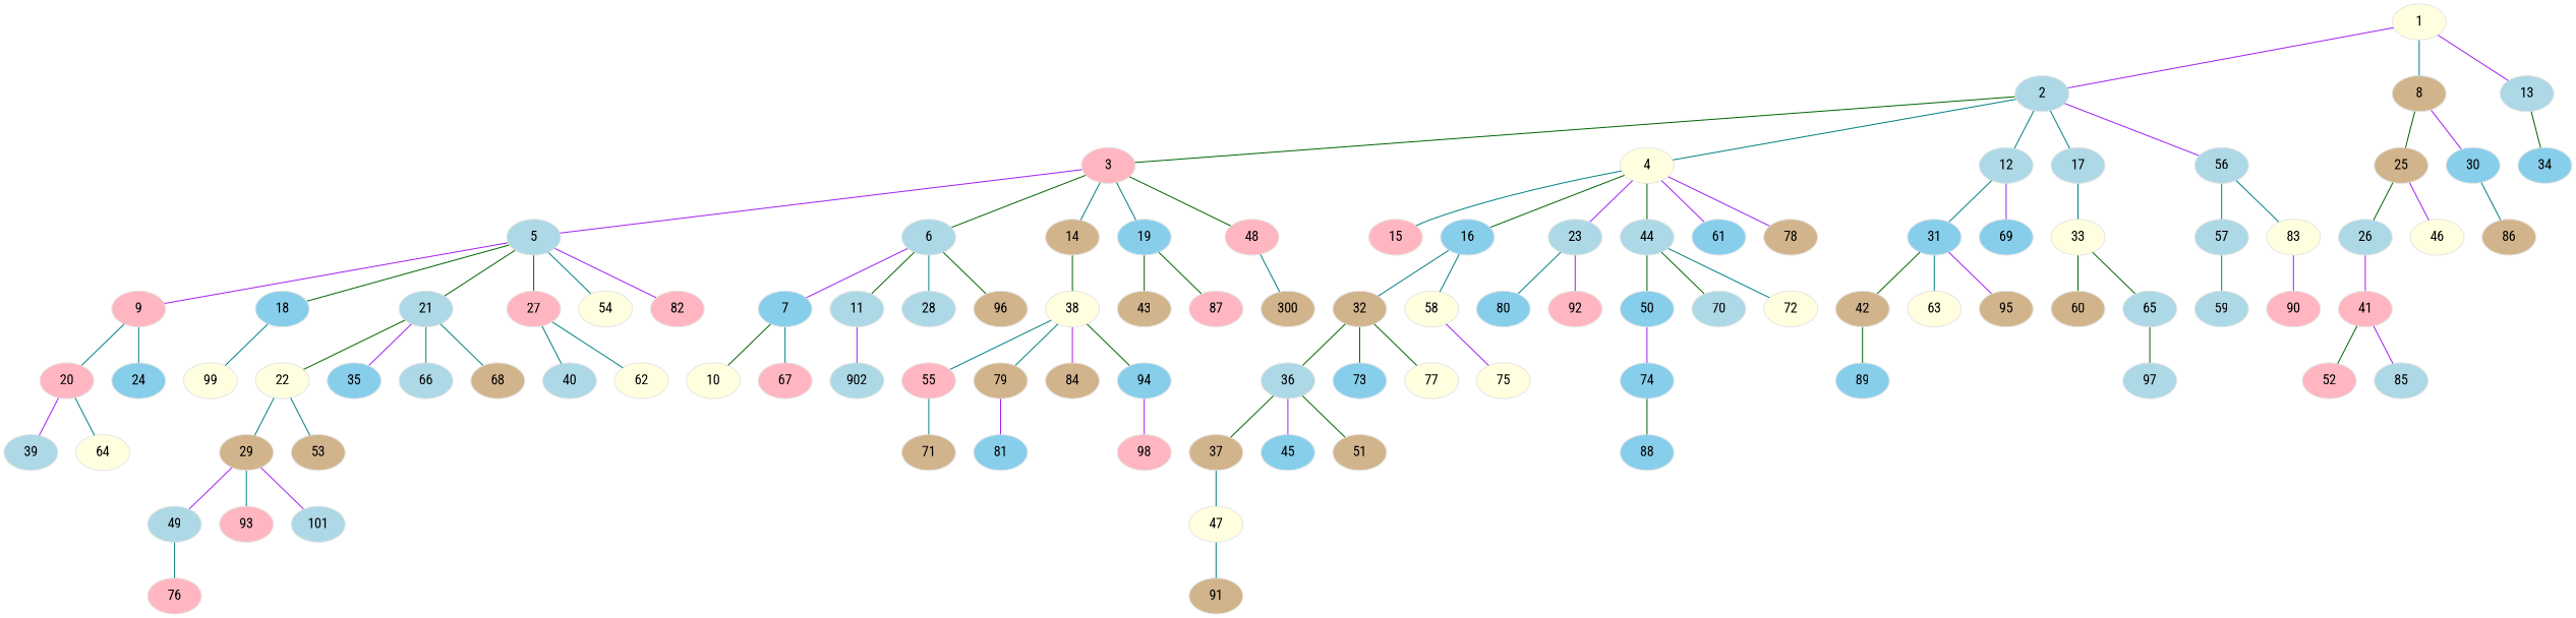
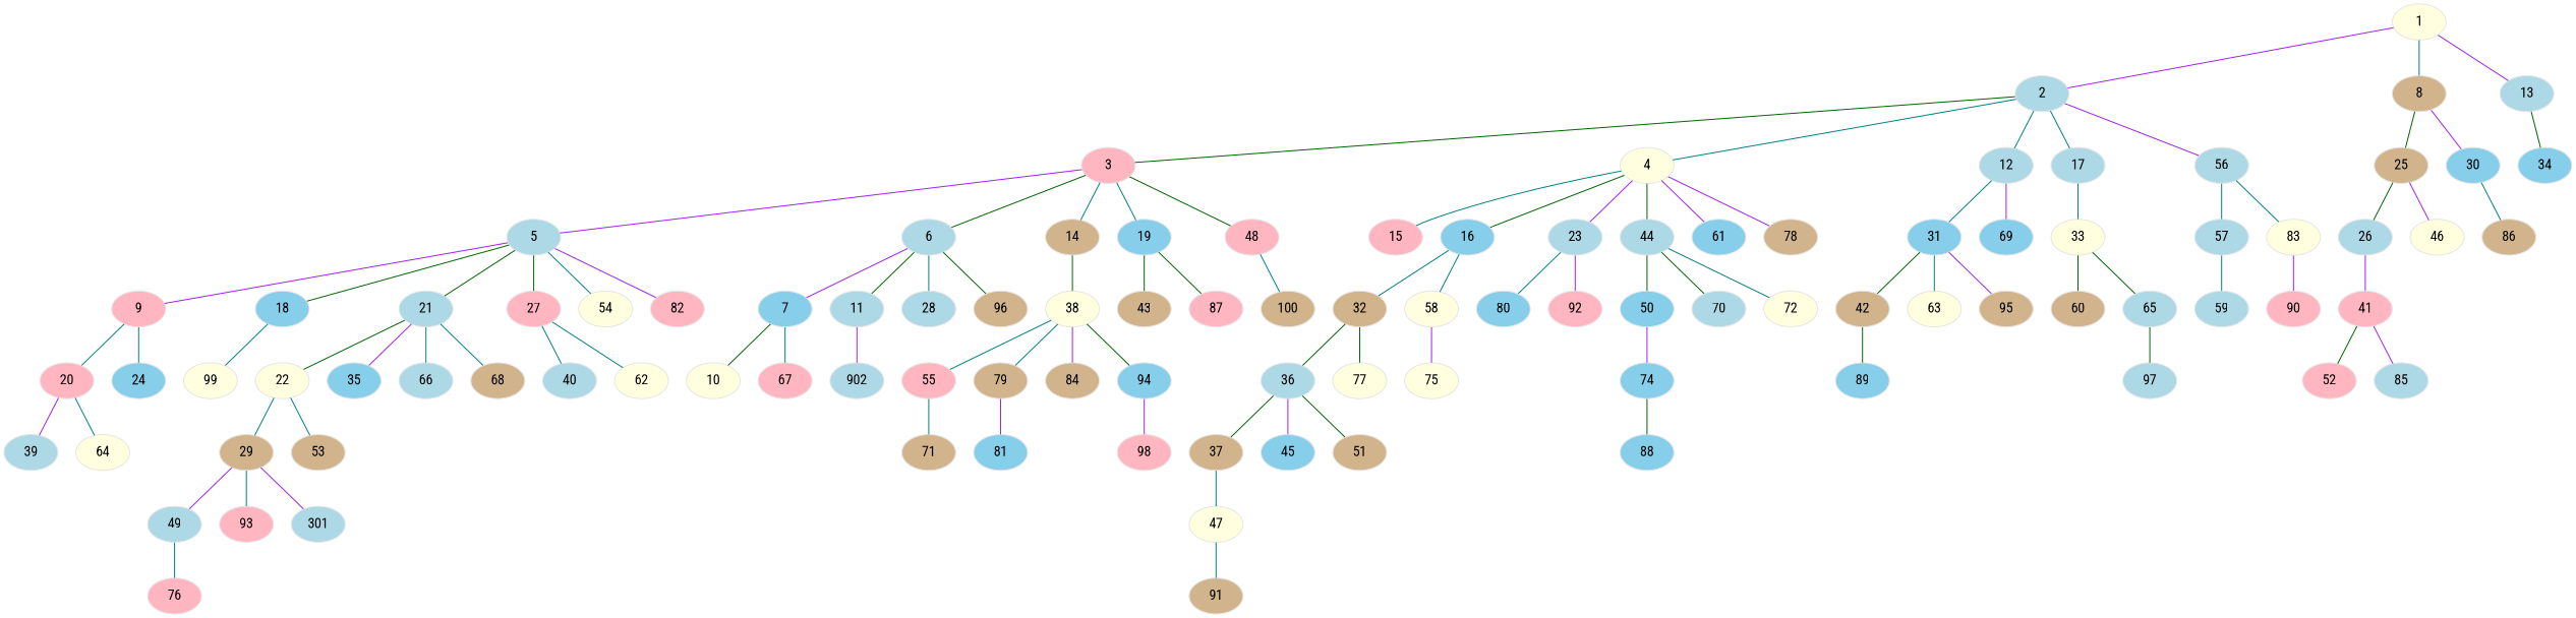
  graph {
    fontname="Roboto Condensed"
    node [color=gray90 fillcolor=lightblue fontname="Roboto Condensed" style=filled]
    edge [color=teal fontname="Roboto Condensed"]
    1 [fillcolor=lightyellow]
    2
    8 [fillcolor=tan]
    13
    3 [fillcolor=lightpink]
    4 [fillcolor=lightyellow]
    12
    17
    56
    25 [fillcolor=tan]
    30 [fillcolor=skyblue]
    34 [fillcolor=skyblue]
    5
    6
    14 [fillcolor=tan]
    19 [fillcolor=skyblue]
    48 [fillcolor=lightpink]
    15 [fillcolor=lightpink]
    16 [fillcolor=skyblue]
    23
    44
    61 [fillcolor=skyblue]
    78 [fillcolor=tan]
    31 [fillcolor=skyblue]
    69 [fillcolor=skyblue]
    33 [fillcolor=lightyellow]
    57
    83 [fillcolor=lightyellow]
    9 [fillcolor=lightpink]
    18 [fillcolor=skyblue]
    21
    27 [fillcolor=lightpink]
    54 [fillcolor=lightyellow]
    82 [fillcolor=lightpink]
    7 [fillcolor=skyblue]
    11
    28
    96 [fillcolor=tan]
    38 [fillcolor=lightyellow]
    43 [fillcolor=tan]
    87 [fillcolor=lightpink]
-   100 [fillcolor=tan label=300]
+   100 [fillcolor=tan]
    32 [fillcolor=tan]
    58 [fillcolor=lightyellow]
    80 [fillcolor=skyblue]
    92 [fillcolor=lightpink]
    50 [fillcolor=skyblue]
    70
    72 [fillcolor=lightyellow]
    20 [fillcolor=lightpink]
    24 [fillcolor=skyblue]
    99 [fillcolor=lightyellow]
    22 [fillcolor=lightyellow]
    35 [fillcolor=skyblue]
    66
    68 [fillcolor=tan]
    40
    62 [fillcolor=lightyellow]
    10 [fillcolor=lightyellow]
    67 [fillcolor=lightpink]
    n61 [label=902]
    26
    46 [fillcolor=lightyellow]
    86 [fillcolor=tan]
    39
    64 [fillcolor=lightyellow]
    42 [fillcolor=tan]
    63 [fillcolor=lightyellow]
    95 [fillcolor=tan]
    55 [fillcolor=lightpink]
    79 [fillcolor=tan]
    84 [fillcolor=tan]
    94 [fillcolor=skyblue]
    36
-   73 [fillcolor=skyblue]
    77 [fillcolor=lightyellow]
    75 [fillcolor=lightyellow]
    60 [fillcolor=tan]
    65
    29 [fillcolor=tan]
    53 [fillcolor=tan]
    49
    93 [fillcolor=lightpink]
-   101
+   101 [label=301]
    41 [fillcolor=lightpink]
    52 [fillcolor=lightpink]
    85
    76 [fillcolor=lightpink]
    89 [fillcolor=skyblue]
    37 [fillcolor=tan]
    45 [fillcolor=skyblue]
    51 [fillcolor=tan]
    97
    47 [fillcolor=lightyellow]
    91 [fillcolor=tan]
    71 [fillcolor=tan]
    81 [fillcolor=skyblue]
    98 [fillcolor=lightpink]
    74 [fillcolor=skyblue]
    88 [fillcolor=skyblue]
    59
    90 [fillcolor=lightpink]
    1 -- 2 [color=purple]
    1 -- 8
    1 -- 13 [color=purple]
    2 -- 3 [color=darkgreen]
    2 -- 4
    2 -- 12
    2 -- 17
    2 -- 56 [color=purple]
    8 -- 25 [color=darkgreen]
    8 -- 30 [color=purple]
    13 -- 34 [color=darkgreen]
    3 -- 5 [color=purple]
    3 -- 6 [color=darkgreen]
    3 -- 14
    3 -- 19
    3 -- 48 [color=darkgreen]
    4 -- 15
    4 -- 16 [color=darkgreen]
    4 -- 23 [color=purple]
    4 -- 44 [color=darkgreen]
    4 -- 61 [color=purple]
    4 -- 78 [color=purple]
    12 -- 31
    12 -- 69 [color=purple]
    17 -- 33
    56 -- 57
    56 -- 83
    25 -- 26 [color=darkgreen]
    25 -- 46 [color=purple]
    30 -- 86
    5 -- 9 [color=purple]
    5 -- 18 [color=darkgreen]
    5 -- 21 [color=darkgreen]
    5 -- 27 [color=darkgreen]
    5 -- 54
    5 -- 82 [color=purple]
    6 -- 7 [color=purple]
    6 -- 11 [color=darkgreen]
    6 -- 28
    6 -- 96 [color=darkgreen]
    14 -- 38 [color=darkgreen]
    19 -- 43 [color=darkgreen]
    19 -- 87 [color=darkgreen]
    48 -- 100
    16 -- 32
    16 -- 58
    23 -- 80
    23 -- 92 [color=purple]
    44 -- 50 [color=darkgreen]
    44 -- 70 [color=darkgreen]
    44 -- 72
    31 -- 42 [color=darkgreen]
    31 -- 63
    31 -- 95 [color=purple]
    33 -- 60 [color=darkgreen]
    33 -- 65 [color=darkgreen]
    57 -- 59
    83 -- 90 [color=purple]
    9 -- 20
    9 -- 24
    18 -- 99
    21 -- 22 [color=darkgreen]
    21 -- 35 [color=purple]
    21 -- 66
    21 -- 68
    27 -- 40
    27 -- 62
    7 -- 10 [color=darkgreen]
    7 -- 67
    11 -- n61 [color=purple]
    38 -- 55
    38 -- 79
    38 -- 84 [color=purple]
    38 -- 94 [color=darkgreen]
    32 -- 36 [color=darkgreen]
-   32 -- 73 [color=darkgreen]
    32 -- 77 [color=darkgreen]
    58 -- 75 [color=purple]
    50 -- 74 [color=purple]
    20 -- 39 [color=purple]
    20 -- 64
    22 -- 29
    22 -- 53
    26 -- 41 [color=purple]
    42 -- 89 [color=darkgreen]
    55 -- 71
    79 -- 81 [color=purple]
    94 -- 98 [color=purple]
    36 -- 37 [color=darkgreen]
    36 -- 45 [color=purple]
    36 -- 51 [color=darkgreen]
    65 -- 97 [color=darkgreen]
    29 -- 49 [color=purple]
    29 -- 93
    29 -- 101 [color=purple]
    49 -- 76
    41 -- 52 [color=darkgreen]
    41 -- 85 [color=purple]
    37 -- 47
    47 -- 91
    74 -- 88 [color=darkgreen]
  }
